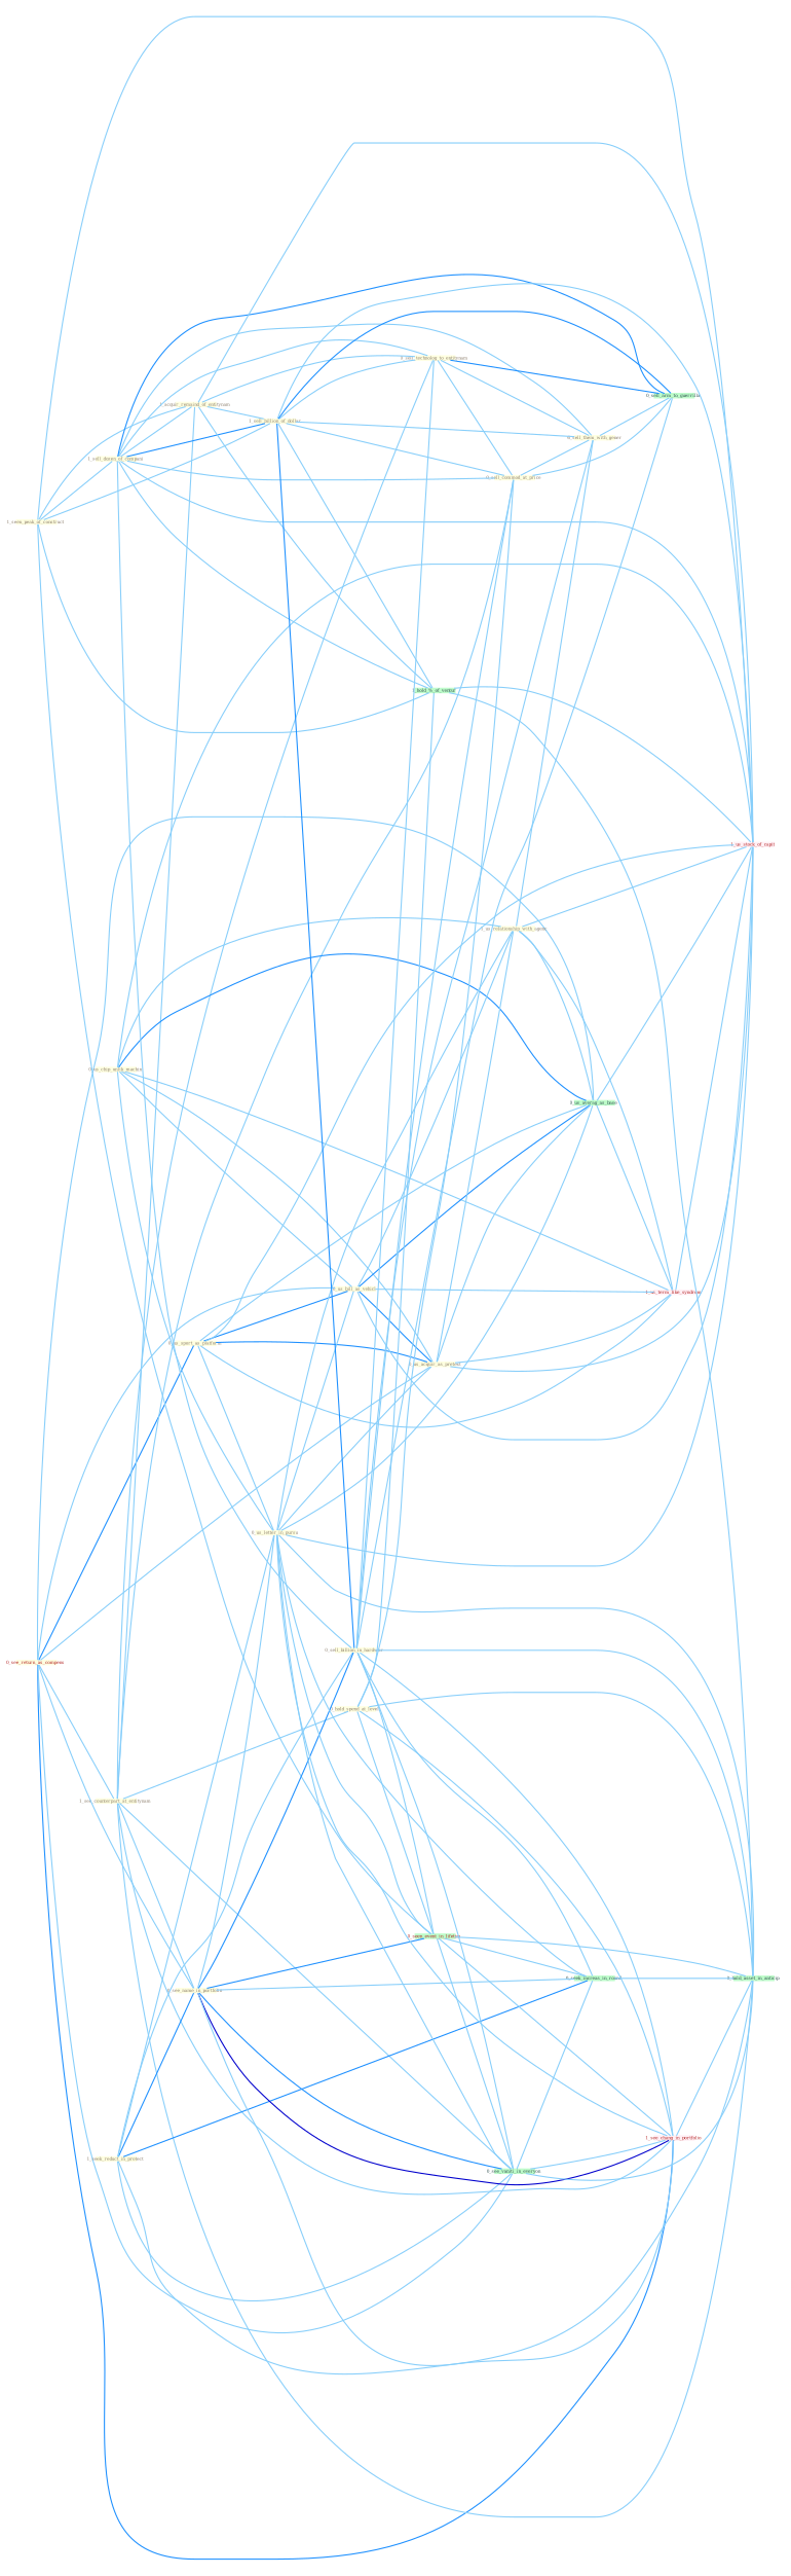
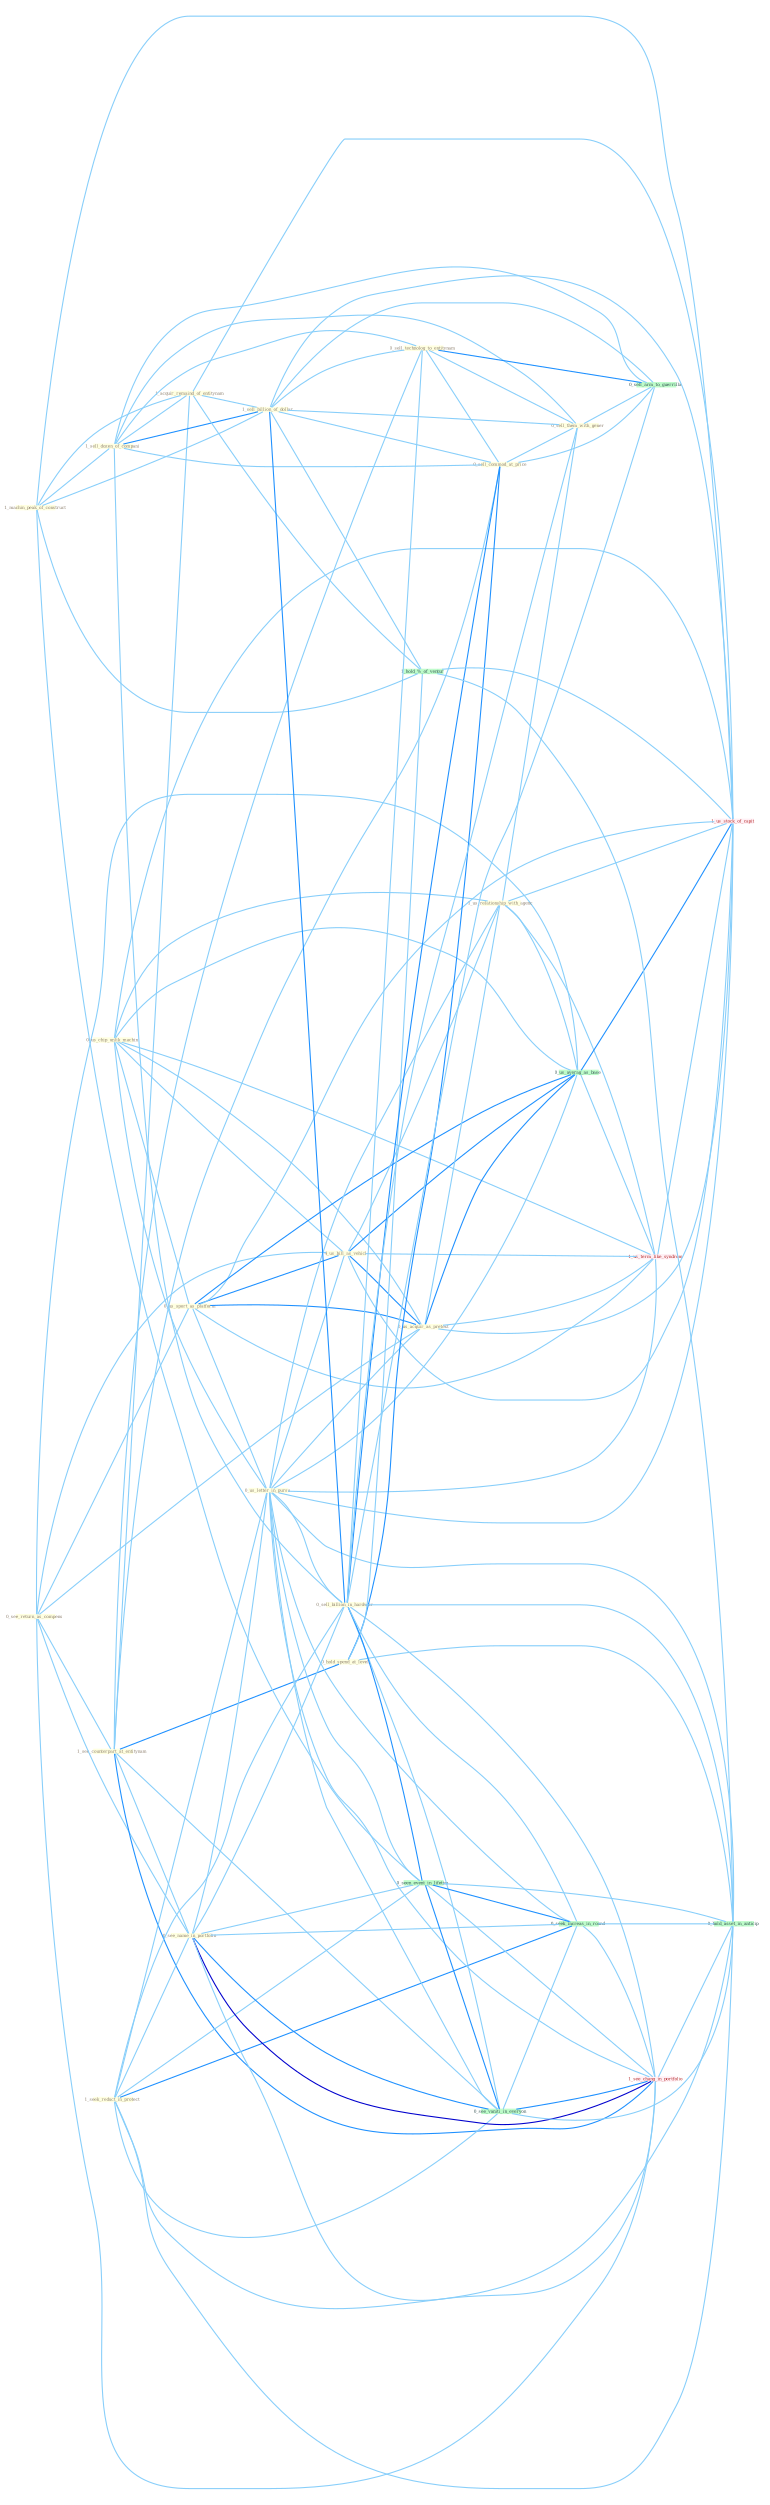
  graph {
    rankdir=LR
    node [color="#ffffe0" fixedsize=true fontcolor="#8b7d6b" fontsize=4 shape=polygon style=filled]
    edge [color="#87cefa" w=1]
-   "0_see_return_as_compens " [fontcolor="#b22222" height=.06 width=.5]
+   "0_see_return_as_compens " [height=.06 width=.5]
    "1_see_counterpart_at_entitynam " [height=.06 width=.5]
    "0_us_chip_unlik_machin " [height=.06 width=.5]
-   "1_seen_peak_of_construct " [height=.06 width=.5]
+   "1_seen_peak_of_construct " [height=.06 width=.5 label="1_machin_peak_of_construct"]
    "1_seek_reduct_in_protect " [height=.06 width=.5]
    "0_us_sport_as_platform " [height=.06 width=.5]
    "0_see_name_in_portfolio " [height=.06 width=.5]
    "0_us_letter_in_pursu " [height=.06 width=.5]
-   "0_us_bill_as_vehicl " [height=.06 width=.5]
+   "0_us_bill_as_vehicl " [height=.06 width=.5 label="4_us_bill_as_vehicl"]
    n10 [height=.06 label="0_us_acquir_as_pretext" width=.5]
    "1_us_relationship_with_agenc " [height=.06 width=.5]
    "0_hold_spend_at_level " [height=.06 width=.5]
    "1_sell_dozen_of_compani " [height=.06 width=.5]
    "1_acquir_remaind_of_entitynam " [height=.06 width=.5]
    "1_sell_billion_of_dollar " [height=.06 width=.5]
    "0_sell_billion_in_hardwar " [height=.06 width=.5]
    "0_sell_technolog_to_entitynam " [height=.06 width=.5]
    "0_sell_commod_at_price " [height=.06 width=.5]
-   "0_sell_them_with_gener " [height=.06 width=.5 label="6_sell_them_with_gener"]
+   "0_sell_them_with_gener " [height=.06 width=.5]
    "1_us_term_like_syndrom " [color="#fff0f5" fontcolor="#b22222" height=.06 width=.5]
    "1_us_stock_of_capit " [color="#fff0f5" fontcolor="#b22222" height=.06 width=.5]
    "1_see_chang_in_portfolio " [color="#fff0f5" fontcolor="#b22222" height=.06 width=.5]
    "0_us_averag_as_base " [color="#BDFCC9" fontcolor="#2f4f4f" height=.06 width=.5]
    "0_see_vaniti_in_everyon " [color="#BDFCC9" fontcolor="#2f4f4f" height=.06 width=.5]
-   "0_seen_event_in_lifetim " [color="#BDFCC9" fontcolor="#b22222" height=.06 width=.5]
+   "0_seen_event_in_lifetim " [color="#BDFCC9" fontcolor="#2f4f4f" height=.06 width=.5]
    "1_hold_%_of_ventur " [color="#BDFCC9" fontcolor="#2f4f4f" height=.06 width=.5]
    "0_seek_increas_in_round " [color="#BDFCC9" fontcolor="#2f4f4f" height=.06 width=.5]
    "0_hold_asset_in_anticip " [color="#BDFCC9" fontcolor="#2f4f4f" height=.06 width=.5]
    "0_sell_arm_to_guerrilla " [color="#BDFCC9" fontcolor="#2f4f4f" height=.06 width=.5]
    subgraph sub_1 {
      "0_see_return_as_compens "
      "1_see_counterpart_at_entitynam "
      "0_us_chip_unlik_machin "
      "1_seen_peak_of_construct "
      "1_seek_reduct_in_protect "
      "0_us_sport_as_platform "
      "0_see_name_in_portfolio "
      "0_us_letter_in_pursu "
      "0_us_bill_as_vehicl "
      n10
      "1_us_relationship_with_agenc "
      "0_hold_spend_at_level "
      "1_sell_dozen_of_compani "
      "1_acquir_remaind_of_entitynam "
      "1_sell_billion_of_dollar "
      "0_sell_billion_in_hardwar "
      "0_sell_technolog_to_entitynam "
      "0_sell_commod_at_price "
      "0_sell_them_with_gener "
    }
    subgraph sub_2 {
      "1_us_term_like_syndrom "
      "1_us_stock_of_capit "
      "1_see_chang_in_portfolio "
    }
    "0_see_return_as_compens " -- "1_see_counterpart_at_entitynam "
-   "0_see_return_as_compens " -- "0_us_sport_as_platform " [color="#1e90ff"]
+   "0_see_return_as_compens " -- "0_us_sport_as_platform "
    "0_see_return_as_compens " -- "0_see_name_in_portfolio "
    "0_see_return_as_compens " -- "0_us_bill_as_vehicl "
    "0_see_return_as_compens " -- n10
-   "0_see_return_as_compens " -- "1_see_chang_in_portfolio " [color="#1e90ff"]
+   "0_see_return_as_compens " -- "1_see_chang_in_portfolio "
    "0_see_return_as_compens " -- "0_us_averag_as_base "
-   "0_see_return_as_compens " -- "0_see_vaniti_in_everyon "
    "1_see_counterpart_at_entitynam " -- "0_see_name_in_portfolio "
-   "1_see_counterpart_at_entitynam " -- "0_hold_spend_at_level "
+   "1_see_counterpart_at_entitynam " -- "0_hold_spend_at_level " [color="#1e90ff"]
    "1_see_counterpart_at_entitynam " -- "1_acquir_remaind_of_entitynam "
    "1_see_counterpart_at_entitynam " -- "0_sell_technolog_to_entitynam "
    "1_see_counterpart_at_entitynam " -- "0_sell_commod_at_price "
-   "1_see_counterpart_at_entitynam " -- "1_see_chang_in_portfolio "
+   "1_see_counterpart_at_entitynam " -- "1_see_chang_in_portfolio " [color="#1e90ff"]
    "1_see_counterpart_at_entitynam " -- "0_see_vaniti_in_everyon "
+   "0_us_chip_unlik_machin " -- "0_us_sport_as_platform "
    "0_us_chip_unlik_machin " -- "0_us_letter_in_pursu "
    "0_us_chip_unlik_machin " -- "0_us_bill_as_vehicl "
    "0_us_chip_unlik_machin " -- n10
    "0_us_chip_unlik_machin " -- "1_us_relationship_with_agenc "
    "0_us_chip_unlik_machin " -- "1_us_term_like_syndrom "
    "0_us_chip_unlik_machin " -- "1_us_stock_of_capit "
-   "0_us_chip_unlik_machin " -- "0_us_averag_as_base " [color="#1e90ff"]
+   "0_us_chip_unlik_machin " -- "0_us_averag_as_base "
    "1_seen_peak_of_construct " -- "1_sell_dozen_of_compani "
    "1_seen_peak_of_construct " -- "1_acquir_remaind_of_entitynam "
    "1_seen_peak_of_construct " -- "1_sell_billion_of_dollar "
    "1_seen_peak_of_construct " -- "1_us_stock_of_capit "
    "1_seen_peak_of_construct " -- "0_seen_event_in_lifetim "
    "1_seen_peak_of_construct " -- "1_hold_%_of_ventur "
-   "1_seek_reduct_in_protect " -- "0_see_name_in_portfolio " [color="#1e90ff"]
+   "1_seek_reduct_in_protect " -- "0_see_name_in_portfolio "
    "1_seek_reduct_in_protect " -- "0_us_letter_in_pursu "
    "1_seek_reduct_in_protect " -- "0_sell_billion_in_hardwar "
    "1_seek_reduct_in_protect " -- "1_see_chang_in_portfolio "
    "1_seek_reduct_in_protect " -- "0_see_vaniti_in_everyon "
-   "0_hold_spend_at_level " -- "0_seen_event_in_lifetim "
+   "1_seek_reduct_in_protect " -- "0_seen_event_in_lifetim "
    "1_seek_reduct_in_protect " -- "0_seek_increas_in_round " [color="#1e90ff" w=2]
-   "1_see_counterpart_at_entitynam " -- "0_hold_asset_in_anticip "
+   "1_seek_reduct_in_protect " -- "0_hold_asset_in_anticip "
    "0_us_sport_as_platform " -- "0_us_letter_in_pursu "
    "0_us_sport_as_platform " -- "0_us_bill_as_vehicl " [color="#1e90ff" w=2]
    "0_us_sport_as_platform " -- n10 [color="#1e90ff" w=2]
    "0_us_sport_as_platform " -- "1_us_term_like_syndrom "
    "0_us_sport_as_platform " -- "1_us_stock_of_capit "
-   "0_us_sport_as_platform " -- "0_us_averag_as_base " [w=2]
+   "0_us_sport_as_platform " -- "0_us_averag_as_base " [color="#1e90ff" w=2]
    "0_see_name_in_portfolio " -- "0_us_letter_in_pursu "
-   "0_see_name_in_portfolio " -- "0_sell_billion_in_hardwar " [color="#1e90ff"]
+   "0_see_name_in_portfolio " -- "0_sell_billion_in_hardwar "
    "0_see_name_in_portfolio " -- "1_see_chang_in_portfolio " [color="#0000cd" w=3]
    "0_see_name_in_portfolio " -- "0_see_vaniti_in_everyon " [color="#1e90ff" w=2]
-   "0_see_name_in_portfolio " -- "0_seen_event_in_lifetim " [color="#1e90ff"]
+   "0_see_name_in_portfolio " -- "0_seen_event_in_lifetim "
    "0_see_name_in_portfolio " -- "0_seek_increas_in_round "
    "0_see_name_in_portfolio " -- "0_hold_asset_in_anticip "
    "0_us_letter_in_pursu " -- "0_us_bill_as_vehicl "
    "0_us_letter_in_pursu " -- n10
    "0_us_letter_in_pursu " -- "1_us_relationship_with_agenc "
+   "0_us_letter_in_pursu " -- "0_sell_billion_in_hardwar "
+   "0_us_letter_in_pursu " -- "1_us_term_like_syndrom "
    "0_us_letter_in_pursu " -- "1_us_stock_of_capit "
    "0_us_letter_in_pursu " -- "1_see_chang_in_portfolio "
    "0_us_letter_in_pursu " -- "0_us_averag_as_base "
    "0_us_letter_in_pursu " -- "0_see_vaniti_in_everyon "
    "0_us_letter_in_pursu " -- "0_seen_event_in_lifetim "
    "0_us_letter_in_pursu " -- "0_seek_increas_in_round "
    "0_us_letter_in_pursu " -- "0_hold_asset_in_anticip "
    "0_us_bill_as_vehicl " -- n10 [color="#1e90ff" w=2]
    "0_us_bill_as_vehicl " -- "1_us_relationship_with_agenc "
    "0_us_bill_as_vehicl " -- "1_us_term_like_syndrom "
    "0_us_bill_as_vehicl " -- "1_us_stock_of_capit "
    "0_us_bill_as_vehicl " -- "0_us_averag_as_base " [color="#1e90ff" w=2]
    n10 -- "1_us_relationship_with_agenc "
    n10 -- "1_us_term_like_syndrom "
    n10 -- "1_us_stock_of_capit "
-   n10 -- "0_us_averag_as_base " [w=2]
+   n10 -- "0_us_averag_as_base " [color="#1e90ff" w=2]
    "1_us_relationship_with_agenc " -- "0_sell_them_with_gener "
    "1_us_relationship_with_agenc " -- "1_us_term_like_syndrom "
    "1_us_relationship_with_agenc " -- "1_us_stock_of_capit "
    "1_us_relationship_with_agenc " -- "0_us_averag_as_base "
-   "0_hold_spend_at_level " -- "0_sell_commod_at_price "
+   "0_hold_spend_at_level " -- "0_sell_commod_at_price " [color="#1e90ff"]
    "0_hold_spend_at_level " -- "1_hold_%_of_ventur "
    "0_hold_spend_at_level " -- "0_hold_asset_in_anticip "
    "1_sell_dozen_of_compani " -- "1_acquir_remaind_of_entitynam "
    "1_sell_dozen_of_compani " -- "1_sell_billion_of_dollar " [color="#1e90ff" w=2]
    "1_sell_dozen_of_compani " -- "0_sell_billion_in_hardwar "
    "1_sell_dozen_of_compani " -- "0_sell_technolog_to_entitynam "
    "1_sell_dozen_of_compani " -- "0_sell_commod_at_price "
    "1_sell_dozen_of_compani " -- "0_sell_them_with_gener "
-   "1_sell_dozen_of_compani " -- "1_us_stock_of_capit "
-   "1_sell_dozen_of_compani " -- "1_hold_%_of_ventur "
-   "1_sell_dozen_of_compani " -- "0_sell_arm_to_guerrilla " [color="#1e90ff"]
+   "1_sell_dozen_of_compani " -- "0_sell_arm_to_guerrilla "
    "1_acquir_remaind_of_entitynam " -- "1_sell_billion_of_dollar "
-   "1_acquir_remaind_of_entitynam " -- "0_sell_technolog_to_entitynam "
    "1_acquir_remaind_of_entitynam " -- "1_us_stock_of_capit "
    "1_acquir_remaind_of_entitynam " -- "1_hold_%_of_ventur "
    "1_sell_billion_of_dollar " -- "0_sell_billion_in_hardwar " [color="#1e90ff" w=2]
    "1_sell_billion_of_dollar " -- "0_sell_technolog_to_entitynam "
    "1_sell_billion_of_dollar " -- "0_sell_commod_at_price "
    "1_sell_billion_of_dollar " -- "0_sell_them_with_gener "
    "1_sell_billion_of_dollar " -- "1_us_stock_of_capit "
    "1_sell_billion_of_dollar " -- "1_hold_%_of_ventur "
-   "1_sell_billion_of_dollar " -- "0_sell_arm_to_guerrilla " [color="#1e90ff"]
+   "1_sell_billion_of_dollar " -- "0_sell_arm_to_guerrilla "
    "0_sell_billion_in_hardwar " -- "0_sell_technolog_to_entitynam "
-   "0_sell_billion_in_hardwar " -- "0_sell_commod_at_price "
+   "0_sell_billion_in_hardwar " -- "0_sell_commod_at_price " [color="#1e90ff"]
    "0_sell_billion_in_hardwar " -- "0_sell_them_with_gener "
    "0_sell_billion_in_hardwar " -- "1_see_chang_in_portfolio "
    "0_sell_billion_in_hardwar " -- "0_see_vaniti_in_everyon "
-   "0_sell_billion_in_hardwar " -- "0_seen_event_in_lifetim "
+   "0_sell_billion_in_hardwar " -- "0_seen_event_in_lifetim " [color="#1e90ff"]
    "0_sell_billion_in_hardwar " -- "0_seek_increas_in_round "
    "0_sell_billion_in_hardwar " -- "0_hold_asset_in_anticip "
    "0_sell_billion_in_hardwar " -- "0_sell_arm_to_guerrilla "
    "0_sell_technolog_to_entitynam " -- "0_sell_commod_at_price "
    "0_sell_technolog_to_entitynam " -- "0_sell_them_with_gener "
    "0_sell_technolog_to_entitynam " -- "0_sell_arm_to_guerrilla " [color="#1e90ff" w=2]
    "0_sell_commod_at_price " -- "0_sell_them_with_gener "
    "0_sell_commod_at_price " -- "0_sell_arm_to_guerrilla "
    "0_sell_them_with_gener " -- "0_sell_arm_to_guerrilla "
    "1_us_term_like_syndrom " -- "1_us_stock_of_capit "
    "1_see_chang_in_portfolio " -- "0_hold_asset_in_anticip "
    "0_us_averag_as_base " -- "1_us_term_like_syndrom "
-   "0_us_averag_as_base " -- "1_us_stock_of_capit "
-   "0_see_vaniti_in_everyon " -- "1_see_chang_in_portfolio " [w=2]
+   "0_us_averag_as_base " -- "1_us_stock_of_capit " [color="#1e90ff"]
+   "0_see_vaniti_in_everyon " -- "1_see_chang_in_portfolio " [color="#1e90ff" w=2]
    "0_see_vaniti_in_everyon " -- "0_seek_increas_in_round "
    "0_see_vaniti_in_everyon " -- "0_hold_asset_in_anticip "
    "0_seen_event_in_lifetim " -- "1_see_chang_in_portfolio "
-   "0_seen_event_in_lifetim " -- "0_see_vaniti_in_everyon "
-   "0_seen_event_in_lifetim " -- "0_seek_increas_in_round "
+   "0_seen_event_in_lifetim " -- "0_see_vaniti_in_everyon " [color="#1e90ff"]
+   "0_seen_event_in_lifetim " -- "0_seek_increas_in_round " [color="#1e90ff"]
    "0_seen_event_in_lifetim " -- "0_hold_asset_in_anticip "
    "1_hold_%_of_ventur " -- "1_us_stock_of_capit "
    "1_hold_%_of_ventur " -- "0_hold_asset_in_anticip "
-   "0_hold_spend_at_level " -- "1_see_chang_in_portfolio "
+   "0_seek_increas_in_round " -- "1_see_chang_in_portfolio "
    "0_seek_increas_in_round " -- "0_hold_asset_in_anticip "
  }
